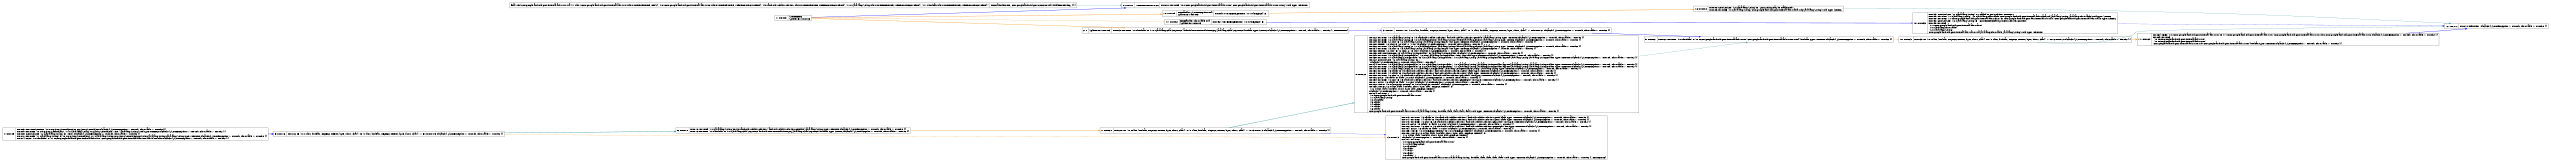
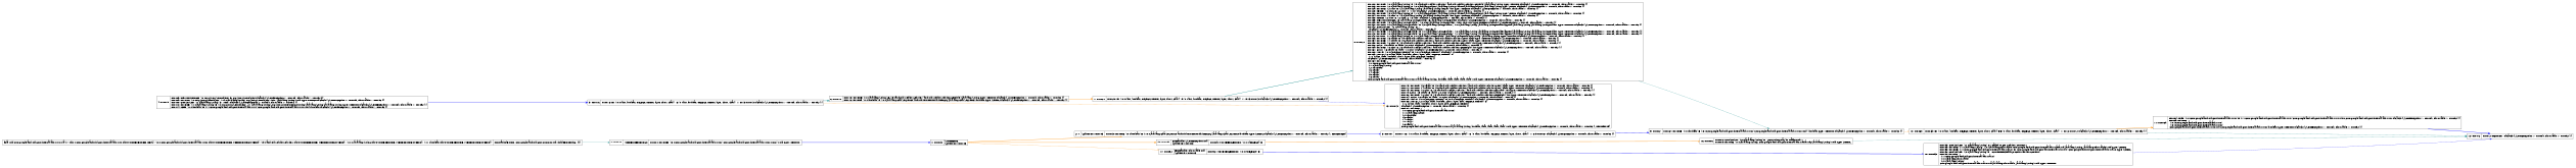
  digraph {
    rankdir=LR
    node [shape=record]
    edge [arrowhead=normal color=blue style=bold]
    n1 [label="{0\:\ 0x0000|MTH_ENTER_BLOCK\l|0x0000: INVOKE  (r8 I:com.google.android.gms.internal.ads.zzum) com.google.android.gms.internal.ads.zzum.zzmq():void type: VIRTUAL \l}"]
    n2 [label="{1\:\ 0x0003|SYNTHETIC\lSplitter:B:1:0x0003\l}"]
    n3 [label="{2\:\ ?|Splitter:B:1:0x0003\l|0x0003: INVOKE  (r0 I:boolean) = (r10 I:java.lang.CharSequence) android.text.TextUtils.isEmpty(java.lang.CharSequence):boolean type: STATIC A[Catch:\{ JSONException \-\> 0x008b, Throwable \-\> 0x0092 \}, TRY_ENTER]\l}"]
    n4 [label="{15\:\ 0x008b|ExcHandler: JSONException null\lSplitter:B:1:0x0003\l|0x008b: MOVE_EXCEPTION  (r0 I:?[OBJECT]) =  \l}"]
    n5 [label="{17\:\ 0x0092|ExcHandler: Throwable null\lSplitter:B:1:0x0003\l|0x0092: MOVE_EXCEPTION  (r0 I:?[OBJECT]) =  \l}"]
    n6 [label="{3\:\ 0x0007|0x0007: IF  (r0 I:?[int, boolean, OBJECT, ARRAY, byte, short, char]) != (0 ?[int, boolean, OBJECT, ARRAY, byte, short, char])  \-\> B:9:0x0067 A[Catch:\{ JSONException \-\> 0x008b, Throwable \-\> 0x0092 \}]\l}"]
    n7 [label="{16\:\ 0x008c|0x008c: CONST_STR  (r0 I:java.lang.String) =  \"Json string may be malformed.\" \l0x008e: INVOKE  (r0 I:java.lang.String) com.google.android.gms.internal.ads.zzaxa.zzdp(java.lang.String):void type: STATIC \l}"]
    n8 [label="{18\:\ 0x0093|0x0093: CONST_STR  (r1 I:java.lang.String) =  \"Failed to get webview content.\" \l0x0095: INVOKE  (r1 I:java.lang.String), (r0 I:java.lang.Throwable) com.google.android.gms.internal.ads.zzaxa.zzb(java.lang.String, java.lang.Throwable):void type: STATIC \l0x0098: INVOKE  (r1 I:com.google.android.gms.internal.ads.zzawn) =  com.google.android.gms.ads.internal.zzk.zzlk():com.google.android.gms.internal.ads.zzawn type: STATIC \l0x009c: CONST_STR  (r2 I:java.lang.String) =  \"ContentFetchTask.processWebViewContent\" \l0x009e: INVOKE  \l  (r1 I:com.google.android.gms.internal.ads.zzawn)\l  (r0 I:java.lang.Throwable)\l  (r2 I:java.lang.String)\l com.google.android.gms.internal.ads.zzawn.zza(java.lang.Throwable, java.lang.String):void type: VIRTUAL \l}"]
    n9 [label="{9\:\ 0x0067|0x0067: INVOKE  (r0 I:boolean) = (r8 I:com.google.android.gms.internal.ads.zzum) com.google.android.gms.internal.ads.zzum.zzml():boolean type: VIRTUAL A[Catch:\{ JSONException \-\> 0x008b, Throwable \-\> 0x0092 \}]\l}"]
    n10 [label="{4\:\ 0x0009|0x0009: NEW_INSTANCE  (r0 I:org.json.JSONObject) =  org.json.JSONObject A[Catch:\{ JSONException \-\> 0x008b, Throwable \-\> 0x0092 \}]\l0x000b: INVOKE  (r0 I:org.json.JSONObject), (r10 I:java.lang.String) org.json.JSONObject.\<init\>(java.lang.String):void type: DIRECT A[Catch:\{ JSONException \-\> 0x008b, Throwable \-\> 0x0092 \}]\l0x000e: CONST_STR  (r1 I:java.lang.String) =  \"text\" A[Catch:\{ JSONException \-\> 0x008b, Throwable \-\> 0x0092 \}]\l0x0010: INVOKE  (r1 I:java.lang.String) = (r0 I:org.json.JSONObject), (r1 I:java.lang.String) org.json.JSONObject.optString(java.lang.String):java.lang.String type: VIRTUAL A[Catch:\{ JSONException \-\> 0x008b, Throwable \-\> 0x0092 \}]\l0x0014: IGET  (r0 I:boolean) = (r7 I:com.google.android.gms.internal.ads.zzus) com.google.android.gms.internal.ads.zzus.zzbvk boolean A[Catch:\{ JSONException \-\> 0x008b, Throwable \-\> 0x0092 \}]\l}"]
    n11 [label="{5\:\ 0x0016|0x0016: IF  (r0 I:?[int, boolean, OBJECT, ARRAY, byte, short, char]) != (0 ?[int, boolean, OBJECT, ARRAY, byte, short, char])  \-\> B:13:0x0073 A[Catch:\{ JSONException \-\> 0x008b, Throwable \-\> 0x0092 \}]\l}"]
    n12 [label="{10\:\ 0x006b|0x006b: IF  (r0 I:?[int, boolean, OBJECT, ARRAY, byte, short, char]) == (0 ?[int, boolean, OBJECT, ARRAY, byte, short, char])  \-\> B:12:0x0072 A[Catch:\{ JSONException \-\> 0x008b, Throwable \-\> 0x0092 \}]\l}"]
    n13 [label="{6\:\ 0x0018|0x0018: INVOKE  (r0 I:java.lang.String) = (r9 I:android.webkit.WebView) android.webkit.WebView.getTitle():java.lang.String type: VIRTUAL A[Catch:\{ JSONException \-\> 0x008b, Throwable \-\> 0x0092 \}]\l0x001c: INVOKE  (r0 I:boolean) = (r0 I:java.lang.CharSequence) android.text.TextUtils.isEmpty(java.lang.CharSequence):boolean type: STATIC A[Catch:\{ JSONException \-\> 0x008b, Throwable \-\> 0x0092 \}]\l}"]
    n14 [label="{13\:\ 0x0073|0x0073: INVOKE  (r3 I:float) = (r9 I:android.webkit.WebView) android.webkit.WebView.getX():float type: VIRTUAL A[Catch:\{ JSONException \-\> 0x008b, Throwable \-\> 0x0092 \}]\l0x0077: INVOKE  (r4 I:float) = (r9 I:android.webkit.WebView) android.webkit.WebView.getY():float type: VIRTUAL A[Catch:\{ JSONException \-\> 0x008b, Throwable \-\> 0x0092 \}]\l0x007b: INVOKE  (r0 I:int) = (r9 I:android.webkit.WebView) android.webkit.WebView.getWidth():int type: VIRTUAL A[Catch:\{ JSONException \-\> 0x008b, Throwable \-\> 0x0092 \}]\l0x007f: CAST  (r5 I:float) = (float) (r0 I:int) A[Catch:\{ JSONException \-\> 0x008b, Throwable \-\> 0x0092 \}]\l0x0080: INVOKE  (r0 I:int) = (r9 I:android.webkit.WebView) android.webkit.WebView.getHeight():int type: VIRTUAL A[Catch:\{ JSONException \-\> 0x008b, Throwable \-\> 0x0092 \}]\l0x0084: CAST  (r6 I:float) = (float) (r0 I:int) A[Catch:\{ JSONException \-\> 0x008b, Throwable \-\> 0x0092 \}]\l0x0085: MOVE  (r0 I:?[OBJECT, ARRAY]) = (r8 I:?[OBJECT, ARRAY]) A[Catch:\{ JSONException \-\> 0x008b, Throwable \-\> 0x0092 \}]\l0x0086: MOVE  (r2 I:?[int, float, boolean, short, byte, char, OBJECT, ARRAY]) = \l  (r11 I:?[int, float, boolean, short, byte, char, OBJECT, ARRAY])\l A[Catch:\{ JSONException \-\> 0x008b, Throwable \-\> 0x0092 \}]\l0x0087: INVOKE  \l  (r0 I:com.google.android.gms.internal.ads.zzum)\l  (r1 I:java.lang.Catch)\l  (r2 I:boolean)\l  (r3 I:float)\l  (r4 I:float)\l  (r5 I:float)\l  (r6 I:float)\l com.google.android.gms.internal.ads.zzum.zza(java.lang.String, boolean, float, float, float, float):void type: VIRTUAL A[Catch:\{ JSONException \-\> 0x008b, Throwable \-\> 0x0092 \}, TRY_LEAVE]\l}"]
    n15 [label="{7\:\ 0x0020|0x0020: IF  (r0 I:?[int, boolean, OBJECT, ARRAY, byte, short, char]) != (0 ?[int, boolean, OBJECT, ARRAY, byte, short, char])  \-\> B:13:0x0073 A[Catch:\{ JSONException \-\> 0x008b, Throwable \-\> 0x0092 \}]\l}"]
    n16 [label="{8\:\ 0x0022|0x0022: INVOKE  (r0 I:java.lang.String) = (r9 I:android.webkit.WebView) android.webkit.WebView.getTitle():java.lang.String type: VIRTUAL A[Catch:\{ JSONException \-\> 0x008b, Throwable \-\> 0x0092 \}]\l0x0026: INVOKE  (r2 I:java.lang.String) = (r0 I:java.lang.Object) java.lang.String.valueOf(java.lang.Object):java.lang.String type: STATIC A[Catch:\{ JSONException \-\> 0x008b, Throwable \-\> 0x0092 \}]\l0x002a: INVOKE  (r2 I:int) = (r2 I:java.lang.String) java.lang.String.length():int type: VIRTUAL A[Catch:\{ JSONException \-\> 0x008b, Throwable \-\> 0x0092 \}]\l0x002e: ARITH  (r2 I:int) = (r2 I:int) + (1 int) A[Catch:\{ JSONException \-\> 0x008b, Throwable \-\> 0x0092 \}]\l0x0030: INVOKE  (r3 I:java.lang.String) = (r1 I:java.lang.Object) java.lang.String.valueOf(java.lang.Object):java.lang.String type: STATIC A[Catch:\{ JSONException \-\> 0x008b, Throwable \-\> 0x0092 \}]\l0x0034: INVOKE  (r3 I:int) = (r3 I:java.lang.String) java.lang.String.length():int type: VIRTUAL A[Catch:\{ JSONException \-\> 0x008b, Throwable \-\> 0x0092 \}]\l0x0038: ARITH  (r2 I:int) = (r2 I:int) + (r3 I:int) A[Catch:\{ JSONException \-\> 0x008b, Throwable \-\> 0x0092 \}]\l0x0039: NEW_INSTANCE  (r3 I:java.lang.StringBuilder) =  java.lang.StringBuilder A[Catch:\{ JSONException \-\> 0x008b, Throwable \-\> 0x0092 \}]\l0x003b: INVOKE  (r3 I:java.lang.StringBuilder), (r2 I:int) java.lang.StringBuilder.\<init\>(int):void type: DIRECT A[Catch:\{ JSONException \-\> 0x008b, Throwable \-\> 0x0092 \}]\l0x003e: INVOKE  (r0 I:java.lang.StringBuilder) = (r3 I:java.lang.StringBuilder), (r0 I:java.lang.String) java.lang.StringBuilder.append(java.lang.String):java.lang.StringBuilder type: VIRTUAL A[Catch:\{ JSONException \-\> 0x008b, Throwable \-\> 0x0092 \}]\l0x0042: CONST_STR  (r2 I:java.lang.String) =  \"\l\" A[Catch:\{ JSONException \-\> 0x008b, Throwable \-\> 0x0092 \}]\l0x0044: INVOKE  (r0 I:java.lang.StringBuilder) = (r0 I:java.lang.StringBuilder), (r2 I:java.lang.String) java.lang.StringBuilder.append(java.lang.String):java.lang.StringBuilder type: VIRTUAL A[Catch:\{ JSONException \-\> 0x008b, Throwable \-\> 0x0092 \}]\l0x0048: INVOKE  (r0 I:java.lang.StringBuilder) = (r0 I:java.lang.StringBuilder), (r1 I:java.lang.String) java.lang.StringBuilder.append(java.lang.String):java.lang.StringBuilder type: VIRTUAL A[Catch:\{ JSONException \-\> 0x008b, Throwable \-\> 0x0092 \}]\l0x004c: INVOKE  (r1 I:java.lang.String) = (r0 I:java.lang.StringBuilder) java.lang.StringBuilder.toString():java.lang.String type: VIRTUAL A[Catch:\{ JSONException \-\> 0x008b, Throwable \-\> 0x0092 \}]\l0x0050: INVOKE  (r3 I:float) = (r9 I:android.webkit.WebView) android.webkit.WebView.getX():float type: VIRTUAL A[Catch:\{ JSONException \-\> 0x008b, Throwable \-\> 0x0092 \}]\l0x0054: INVOKE  (r4 I:float) = (r9 I:android.webkit.WebView) android.webkit.WebView.getY():float type: VIRTUAL A[Catch:\{ JSONException \-\> 0x008b, Throwable \-\> 0x0092 \}]\l0x0058: INVOKE  (r0 I:int) = (r9 I:android.webkit.WebView) android.webkit.WebView.getWidth():int type: VIRTUAL A[Catch:\{ JSONException \-\> 0x008b, Throwable \-\> 0x0092 \}]\l0x005c: CAST  (r5 I:float) = (float) (r0 I:int) A[Catch:\{ JSONException \-\> 0x008b, Throwable \-\> 0x0092 \}]\l0x005d: INVOKE  (r0 I:int) = (r9 I:android.webkit.WebView) android.webkit.WebView.getHeight():int type: VIRTUAL A[Catch:\{ JSONException \-\> 0x008b, Throwable \-\> 0x0092 \}]\l0x0061: CAST  (r6 I:float) = (float) (r0 I:int) A[Catch:\{ JSONException \-\> 0x008b, Throwable \-\> 0x0092 \}]\l0x0062: MOVE  (r0 I:?[OBJECT, ARRAY]) = (r8 I:?[OBJECT, ARRAY]) A[Catch:\{ JSONException \-\> 0x008b, Throwable \-\> 0x0092 \}]\l0x0063: MOVE  (r2 I:?[int, float, boolean, short, byte, char, OBJECT, ARRAY]) = \l  (r11 I:?[int, float, boolean, short, byte, char, OBJECT, ARRAY])\l A[Catch:\{ JSONException \-\> 0x008b, Throwable \-\> 0x0092 \}]\l0x0064: INVOKE  \l  (r0 I:com.google.android.gms.internal.ads.zzum)\l  (r1 I:java.lang.String)\l  (r2 I:boolean)\l  (r3 I:float)\l  (r4 I:float)\l  (r5 I:float)\l  (r6 I:float)\l com.google.android.gms.internal.ads.zzum.zza(java.lang.String, boolean, float, float, float, float):void type: VIRTUAL A[Catch:\{ JSONException \-\> 0x008b, Throwable \-\> 0x0092 \}]\l}"]
    n17 [label="{11\:\ 0x006d|0x006d: IGET  (r0 I:com.google.android.gms.internal.ads.zzun) = (r7 I:com.google.android.gms.internal.ads.zzus) com.google.android.gms.internal.ads.zzus.zzbvc com.google.android.gms.internal.ads.zzun A[Catch:\{ JSONException \-\> 0x008b, Throwable \-\> 0x0092 \}]\l0x006f: INVOKE  \l  (r0 I:com.google.android.gms.internal.ads.zzun)\l  (r8 I:com.google.android.gms.internal.ads.zzum)\l com.google.android.gms.internal.ads.zzun.zzb(com.google.android.gms.internal.ads.zzum):boolean type: VIRTUAL A[Catch:\{ JSONException \-\> 0x008b, Throwable \-\> 0x0092 \}]\l}"]
    n18 [label="{12\:\ 0x0072|0x0072: RETURN   A[Catch:\{ JSONException \-\> 0x008b, Throwable \-\> 0x0092 \}]\l}"]
    n19 [label="{final void com.google.android.gms.internal.ads.zzus.zza((r7 'this' I:com.google.android.gms.internal.ads.zzus A[IMMUTABLE_TYPE, THIS]), (r8 I:com.google.android.gms.internal.ads.zzum A[IMMUTABLE_TYPE, METHOD_ARGUMENT]), (r9 I:android.webkit.WebView A[IMMUTABLE_TYPE, METHOD_ARGUMENT]), (r10 I:java.lang.String A[IMMUTABLE_TYPE, METHOD_ARGUMENT]), (r11 I:boolean A[IMMUTABLE_TYPE, METHOD_ARGUMENT]))  | Annotation[BUILD, com.google.android.gms.common.util.VisibleForTesting, \{\}]\l}"]
-   n2 -> n1
+   n1 -> n2
    n2 -> n3 [arrowhead=onormal color=darkorange]
    n2 -> n4 [color=darkorange]
    n2 -> n5 [arrowhead=onormal color=darkorange style=solid]
    n3 -> n6 [arrowhead=onormal]
    n4 -> n7 [arrowhead=onormal color=darkorange]
    n5 -> n8 [arrowhead=onormal]
    n6 -> n9
    n7 -> n18 [color=teal style=solid]
    n8 -> n18 [style=solid]
    n9 -> n12 [arrowhead=onormal color=darkorange style=solid]
    n10 -> n11 [arrowhead=vee]
    n11 -> n13 [color=teal]
    n11 -> n14 [color=darkorange style=solid]
    n12 -> n17 [arrowhead=vee color=darkorange]
    n12 -> n18 [color=teal style=solid]
    n13 -> n15 [color=darkorange]
    n15 -> n14 [style=solid]
    n15 -> n16 [arrowhead=onormal color=teal]
    n16 -> n9 [color=teal style=solid]
    n17 -> n18 [arrowhead=vee]
    n19 -> n1 [arrowhead=vee color=teal style=solid]
  }
